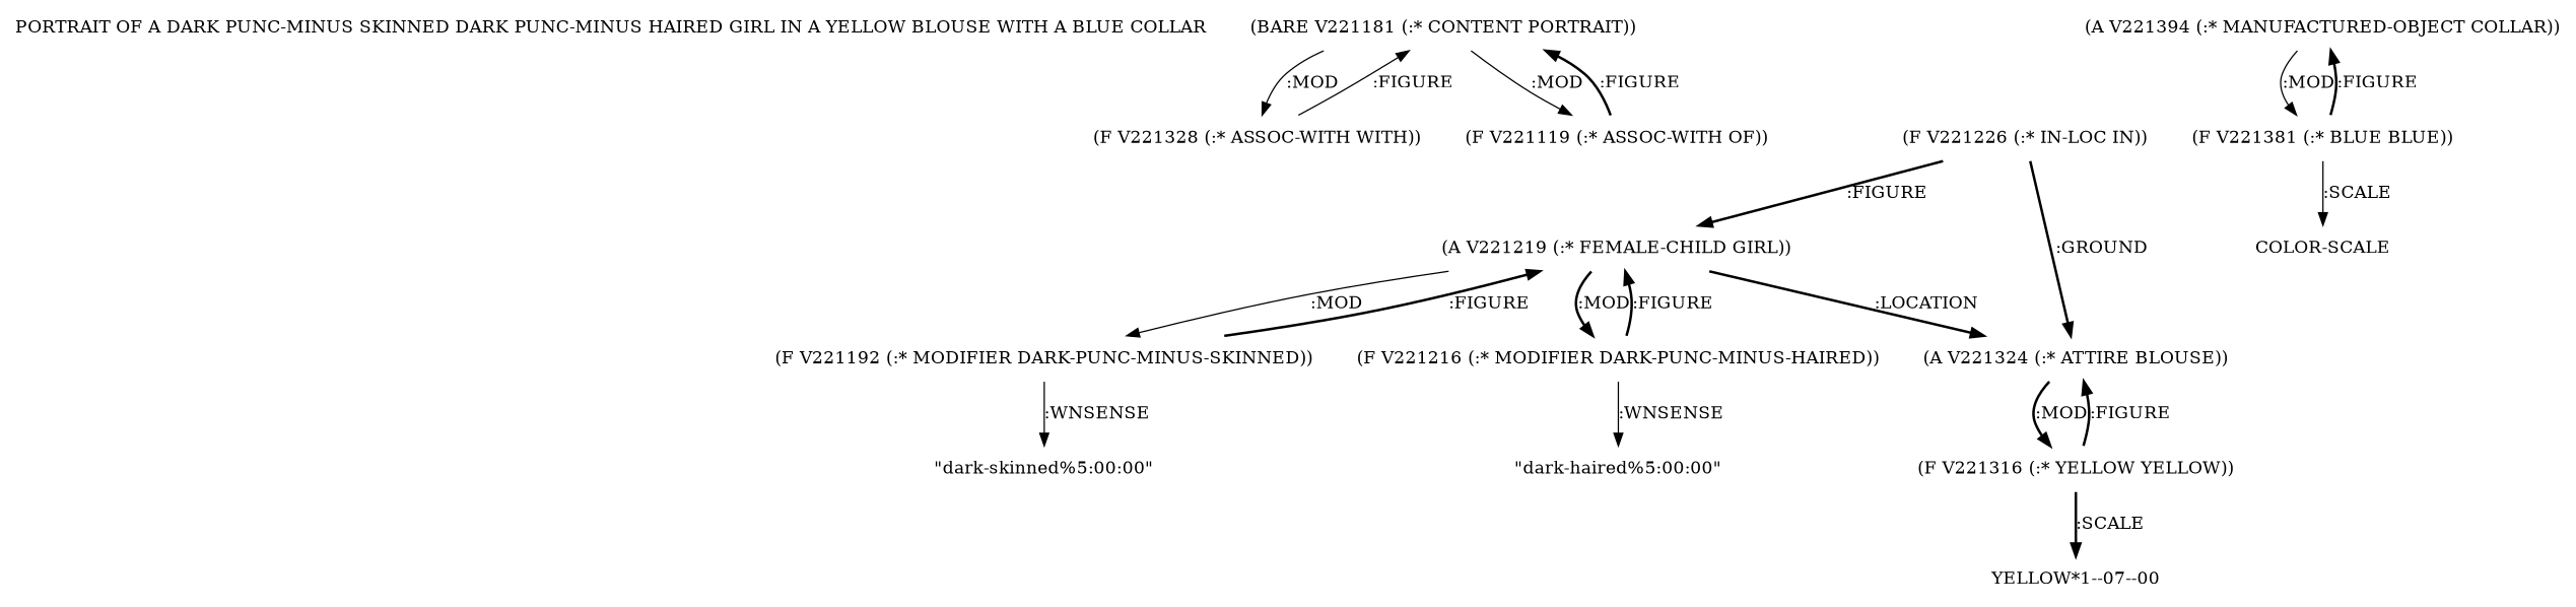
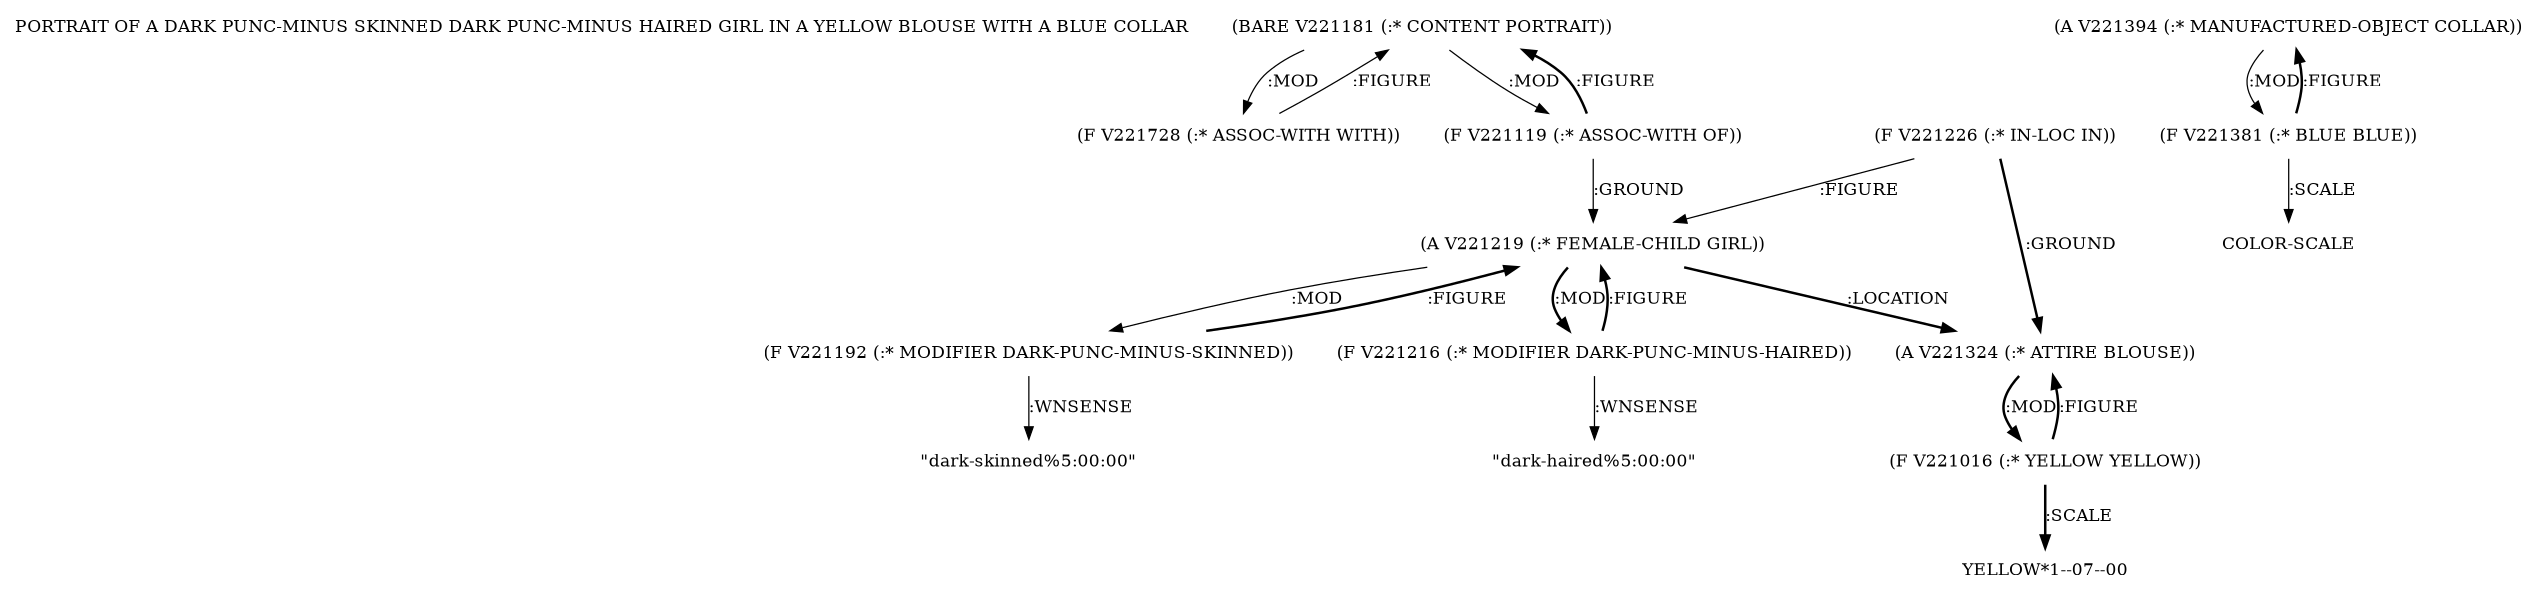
  digraph {
    node [color=deeppink shape=none]
    edge [style=bold]
    "PORTRAIT OF A DARK PUNC-MINUS SKINNED DARK PUNC-MINUS HAIRED GIRL IN A YELLOW BLOUSE WITH A BLUE COLLAR" [color=gray40]
    n2 [label="(BARE V221181 (:* CONTENT PORTRAIT))"]
-   n3 [color=gray40 label="(F V221328 (:* ASSOC-WITH WITH))"]
+   n3 [color=gray40 label="(F V221728 (:* ASSOC-WITH WITH))"]
    n4 [color=gray40 label="(F V221119 (:* ASSOC-WITH OF))"]
    n5 [label="(A V221219 (:* FEMALE-CHILD GIRL))"]
    n6 [color=gray40 label="(A V221394 (:* MANUFACTURED-OBJECT COLLAR))"]
    n7 [label="(F V221381 (:* BLUE BLUE))"]
    n8 [label="(F V221192 (:* MODIFIER DARK-PUNC-MINUS-SKINNED))"]
    n9 [color=gray40 label="(F V221216 (:* MODIFIER DARK-PUNC-MINUS-HAIRED))"]
    n10 [label="(A V221324 (:* ATTIRE BLOUSE))"]
    n11 [label="(F V221226 (:* IN-LOC IN))"]
    n12 [color=gray40 label="\"dark-skinned%5:00:00\""]
    n13 [label="\"dark-haired%5:00:00\""]
-   n14 [label="(F V221316 (:* YELLOW YELLOW))"]
+   n14 [label="(F V221016 (:* YELLOW YELLOW))"]
    n15 [color=gray40 label="YELLOW*1--07--00"]
    n16 [label="COLOR-SCALE"]
    n2 -> n3 [label=":MOD" style=solid]
    n2 -> n4 [label=":MOD" style=solid]
    n3 -> n2 [label=":FIGURE" style=solid]
    n4 -> n2 [label=":FIGURE"]
+   n4 -> n5 [label=":GROUND" style=solid]
    n5 -> n8 [label=":MOD" style=solid]
    n5 -> n9 [label=":MOD"]
    n5 -> n10 [label=":LOCATION"]
    n6 -> n7 [label=":MOD" style=solid]
    n7 -> n6 [label=":FIGURE"]
    n7 -> n16 [label=":SCALE" style=solid]
    n8 -> n5 [label=":FIGURE"]
    n8 -> n12 [label=":WNSENSE" style=solid]
    n9 -> n5 [label=":FIGURE"]
    n9 -> n13 [label=":WNSENSE" style=solid]
    n10 -> n14 [label=":MOD"]
-   n11 -> n5 [label=":FIGURE"]
+   n11 -> n5 [label=":FIGURE" style=solid]
    n11 -> n10 [label=":GROUND"]
    n14 -> n10 [label=":FIGURE"]
    n14 -> n15 [label=":SCALE"]
  }
